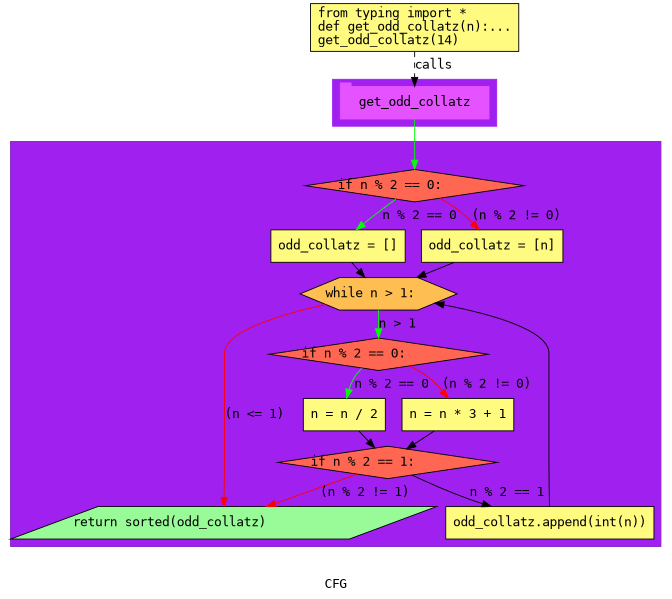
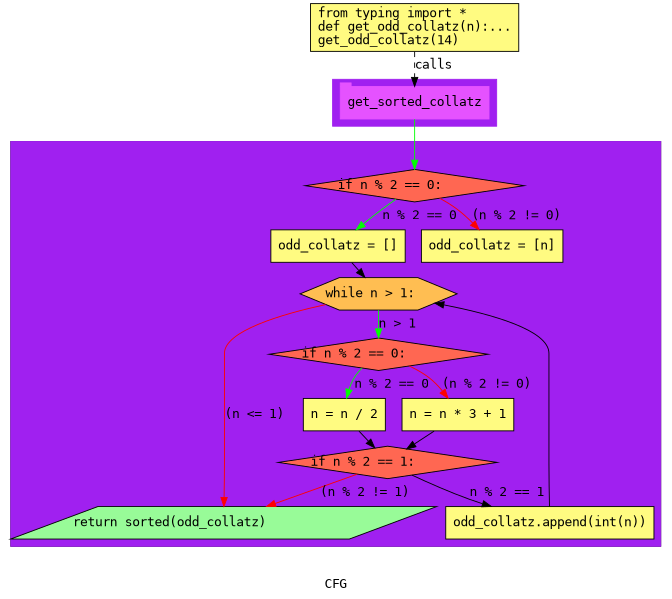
  digraph {
    compound=True
    fontname="DejaVu Sans Mono"
    label=CFG
    pack=False
    rankdir=TB
    ranksep=0.02
    node [fontname="DejaVu Sans Mono" shape=rectangle style="filled,solid" fillcolor="#FFFB81"]
    edge [color=black fontname="DejaVu Sans Mono"]
-   n1 [color="#E552FF" height=0.5 label=get_odd_collatz linenum="[18]" shape=tab style=filled width=1.9444 fillcolor=""]
+   n1 [color="#E552FF" height=0.5 label=get_sorted_collatz linenum="[18]" shape=tab style=filled width=1.9444 fillcolor=""]
    n2 [fillcolor="#FF6752" height=0.5 label="if n % 2 == 0:\l" linenum="[3]" shape=diamond width=3.3702]
    n3 [height=0.5 label="odd_collatz = []\l" linenum="[4]" width=2.0694]
    n4 [height=0.5 label="odd_collatz = [n]\l" linenum="[6]" width=2.1806]
    n5 [fillcolor="#FFBE52" height=0.5 label="while n > 1:\l" linenum="[7]" shape=hexagon width=2.4182]
    n6 [fillcolor="#FF6752" height=0.5 label="if n % 2 == 0:\l" linenum="[8]" shape=diamond width=3.3702]
    n7 [fillcolor="#98fb98" height=0.5 label="return sorted(odd_collatz)\l" linenum="[16]" shape=parallelogram width=6.1147]
    n8 [height=0.5 label="n = n / 2\l" linenum="[9]" width=1.2639]
    n9 [height=0.5 label="n = n * 3 + 1\l" linenum="[11]" width=1.7222]
    n10 [fillcolor="#FF6752" height=0.5 label="if n % 2 == 1:\l" linenum="[13]" shape=diamond width=3.3702]
    n11 [height=0.5 label="odd_collatz.append(int(n))\l" linenum="[14]" width=3.2083]
    n12 [height=0.73611 label="from typing import *\ldef get_odd_collatz(n):...\lget_odd_collatz(14)\l" linenum="[1]" width=3.2083]
    subgraph cluster_1 {
      color=purple
      compound=true
      label=""
      shape=tab
      style=filled
      n1
    }
    subgraph cluster_2 {
      label=get_odd_append
      n2
      n3
      n4
      n5
      n6
      n7
      n8
      n9
      n10
      n11
      subgraph cluster_3 {
        color=purple
        compound=true
        label=""
        shape=tab
        style=filled
      }
    }
    n1 -> n2 [color=green]
    n2 -> n3 [color=green label="n % 2 == 0"]
    n2 -> n4 [color=red label="(n % 2 != 0)"]
    n3 -> n5
-   n4 -> n5
    n5 -> n6 [color=green label="n > 1"]
    n5 -> n7 [color=red label="(n <= 1)"]
    n6 -> n8 [color=green label="n % 2 == 0"]
    n6 -> n9 [color=red label="(n % 2 != 0)"]
    n8 -> n10
    n9 -> n10
    n10 -> n7 [color=red label="(n % 2 != 1)"]
    n10 -> n11 [label="n % 2 == 1"]
    n11 -> n5
    n12 -> n1 [label=calls style=dashed color=""]
  }
